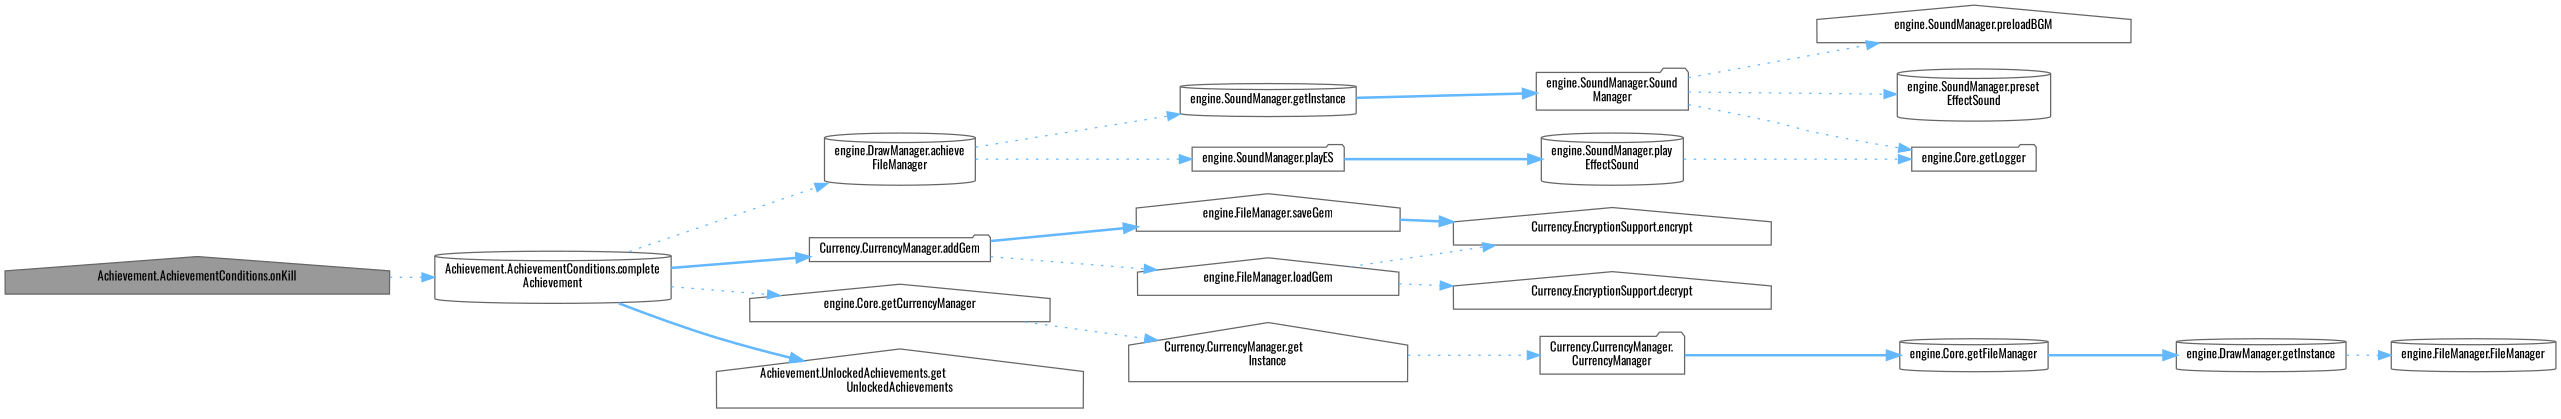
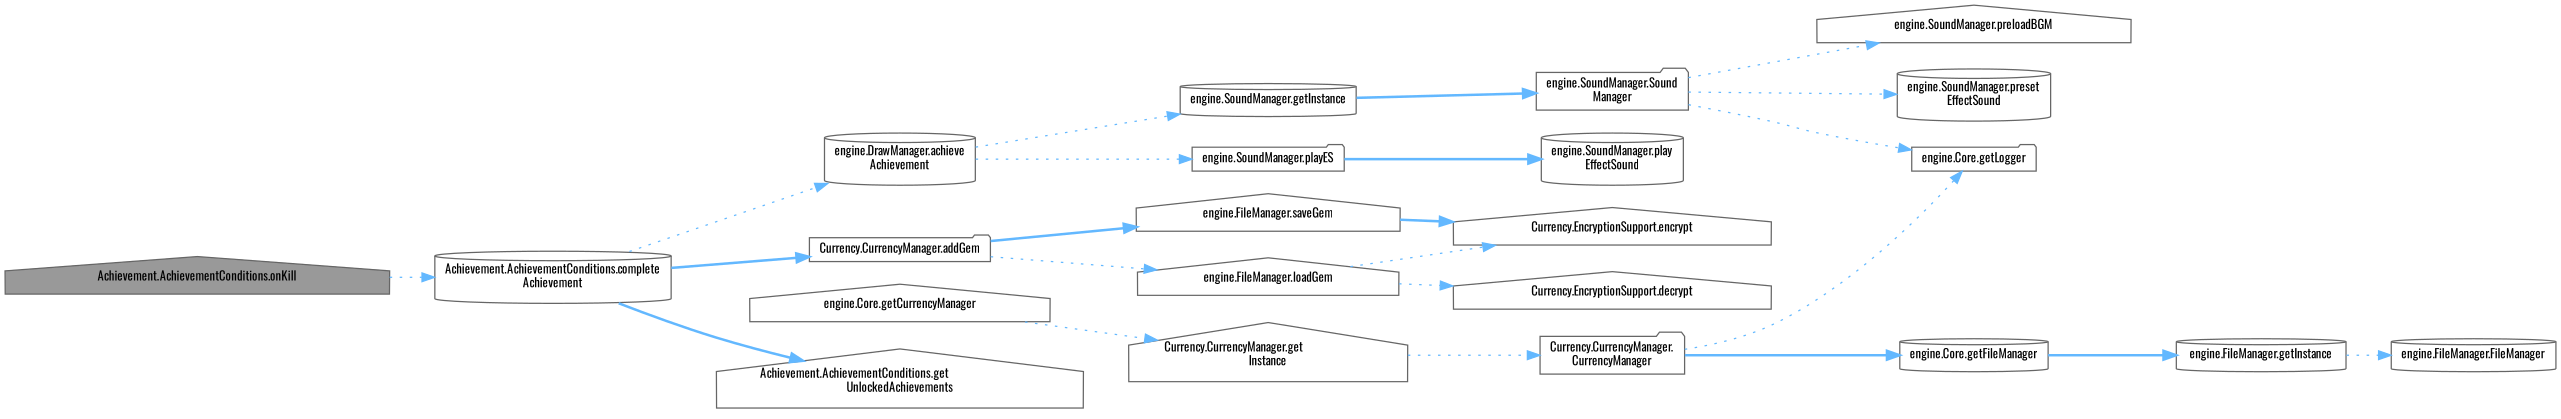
  digraph {
    fontname=Oswald
    rankdir=LR
    node [color=grey40 fillcolor=white fontname=Oswald fontsize=10 shape=house style=filled]
    edge [color=steelblue1 fontname=Oswald fontsize=10 labelfontname=Helvetica labelfontsize=10 style=dotted]
    n1 [color=gray40 fillcolor=grey60 fontcolor=black height=0.2 label="Achievement.AchievementConditions.onKill" width=0.4]
    n2 [height=0.2 label="Achievement.AchievementConditions.complete\lAchievement" shape=cylinder width=0.4]
-   n3 [height=0.2 label="engine.DrawManager.achieve\lFileManager" shape=cylinder width=0.4]
+   n3 [height=0.2 label="engine.DrawManager.achieve\lAchievement" shape=cylinder width=0.4]
    n4 [height=0.2 label="Currency.CurrencyManager.addGem" shape=folder width=0.4]
    n5 [height=0.2 label="engine.Core.getCurrencyManager" width=0.4]
-   n6 [height=0.2 label="Achievement.UnlockedAchievements.get\lUnlockedAchievements" width=0.4]
+   n6 [height=0.2 label="Achievement.AchievementConditions.get\lUnlockedAchievements" width=0.4]
    n7 [height=0.2 label="engine.SoundManager.getInstance" shape=cylinder width=0.4]
    n8 [height=0.2 label="engine.SoundManager.playES" shape=folder width=0.4]
    n9 [height=0.2 label="engine.FileManager.loadGem" width=0.4]
    n10 [height=0.2 label="engine.FileManager.saveGem" width=0.4]
    n11 [height=0.2 label="Currency.CurrencyManager.get\lInstance" width=0.4]
    n12 [height=0.2 label="engine.SoundManager.Sound\lManager" shape=folder width=0.4]
    n13 [height=0.2 label="engine.SoundManager.play\lEffectSound" shape=cylinder width=0.4]
    n14 [height=0.2 label="engine.Core.getLogger" shape=folder width=0.4]
    n15 [height=0.2 label="engine.SoundManager.preloadBGM" width=0.4]
    n16 [height=0.2 label="engine.SoundManager.preset\lEffectSound" shape=cylinder width=0.4]
    n17 [height=0.2 label="Currency.EncryptionSupport.decrypt" width=0.4]
    n18 [height=0.2 label="Currency.EncryptionSupport.encrypt" width=0.4]
    n19 [height=0.2 label="Currency.CurrencyManager.\lCurrencyManager" shape=folder width=0.4]
    n20 [height=0.2 label="engine.Core.getFileManager" shape=cylinder width=0.4]
-   n21 [height=0.2 label="engine.DrawManager.getInstance" shape=cylinder width=0.4]
+   n21 [height=0.2 label="engine.FileManager.getInstance" shape=cylinder width=0.4]
    n22 [height=0.2 label="engine.FileManager.FileManager" shape=cylinder width=0.4]
    n1 -> n2
    n2 -> n3
    n2 -> n4 [style=bold]
-   n2 -> n5
    n2 -> n6 [style=bold]
    n3 -> n7
    n3 -> n8
    n4 -> n9
    n4 -> n10 [style=bold]
    n5 -> n11
    n7 -> n12 [style=bold]
    n8 -> n13 [style=bold]
    n9 -> n17
    n9 -> n18
    n10 -> n18 [style=bold]
    n11 -> n19
    n12 -> n14
    n12 -> n15
    n12 -> n16
-   n13 -> n14
+   n19 -> n14
    n19 -> n20 [style=bold]
    n20 -> n21 [style=bold]
    n21 -> n22
  }
